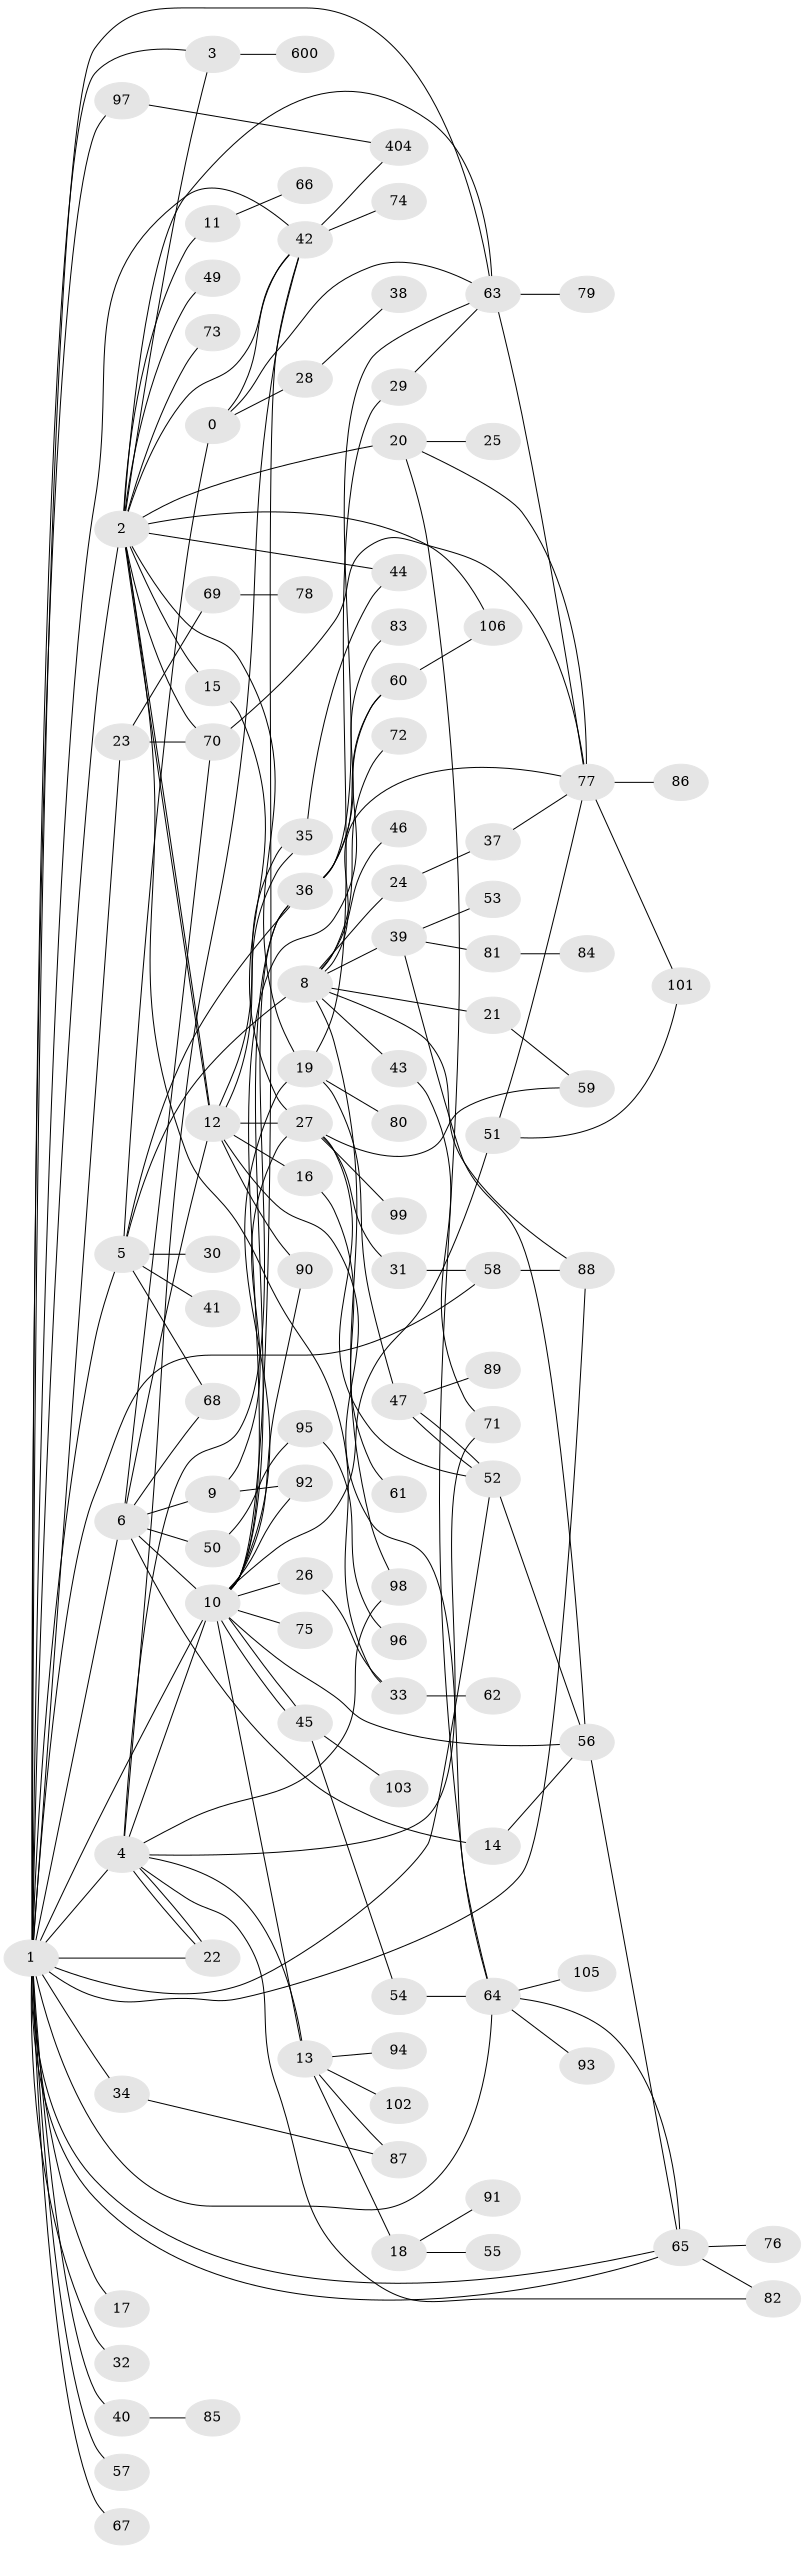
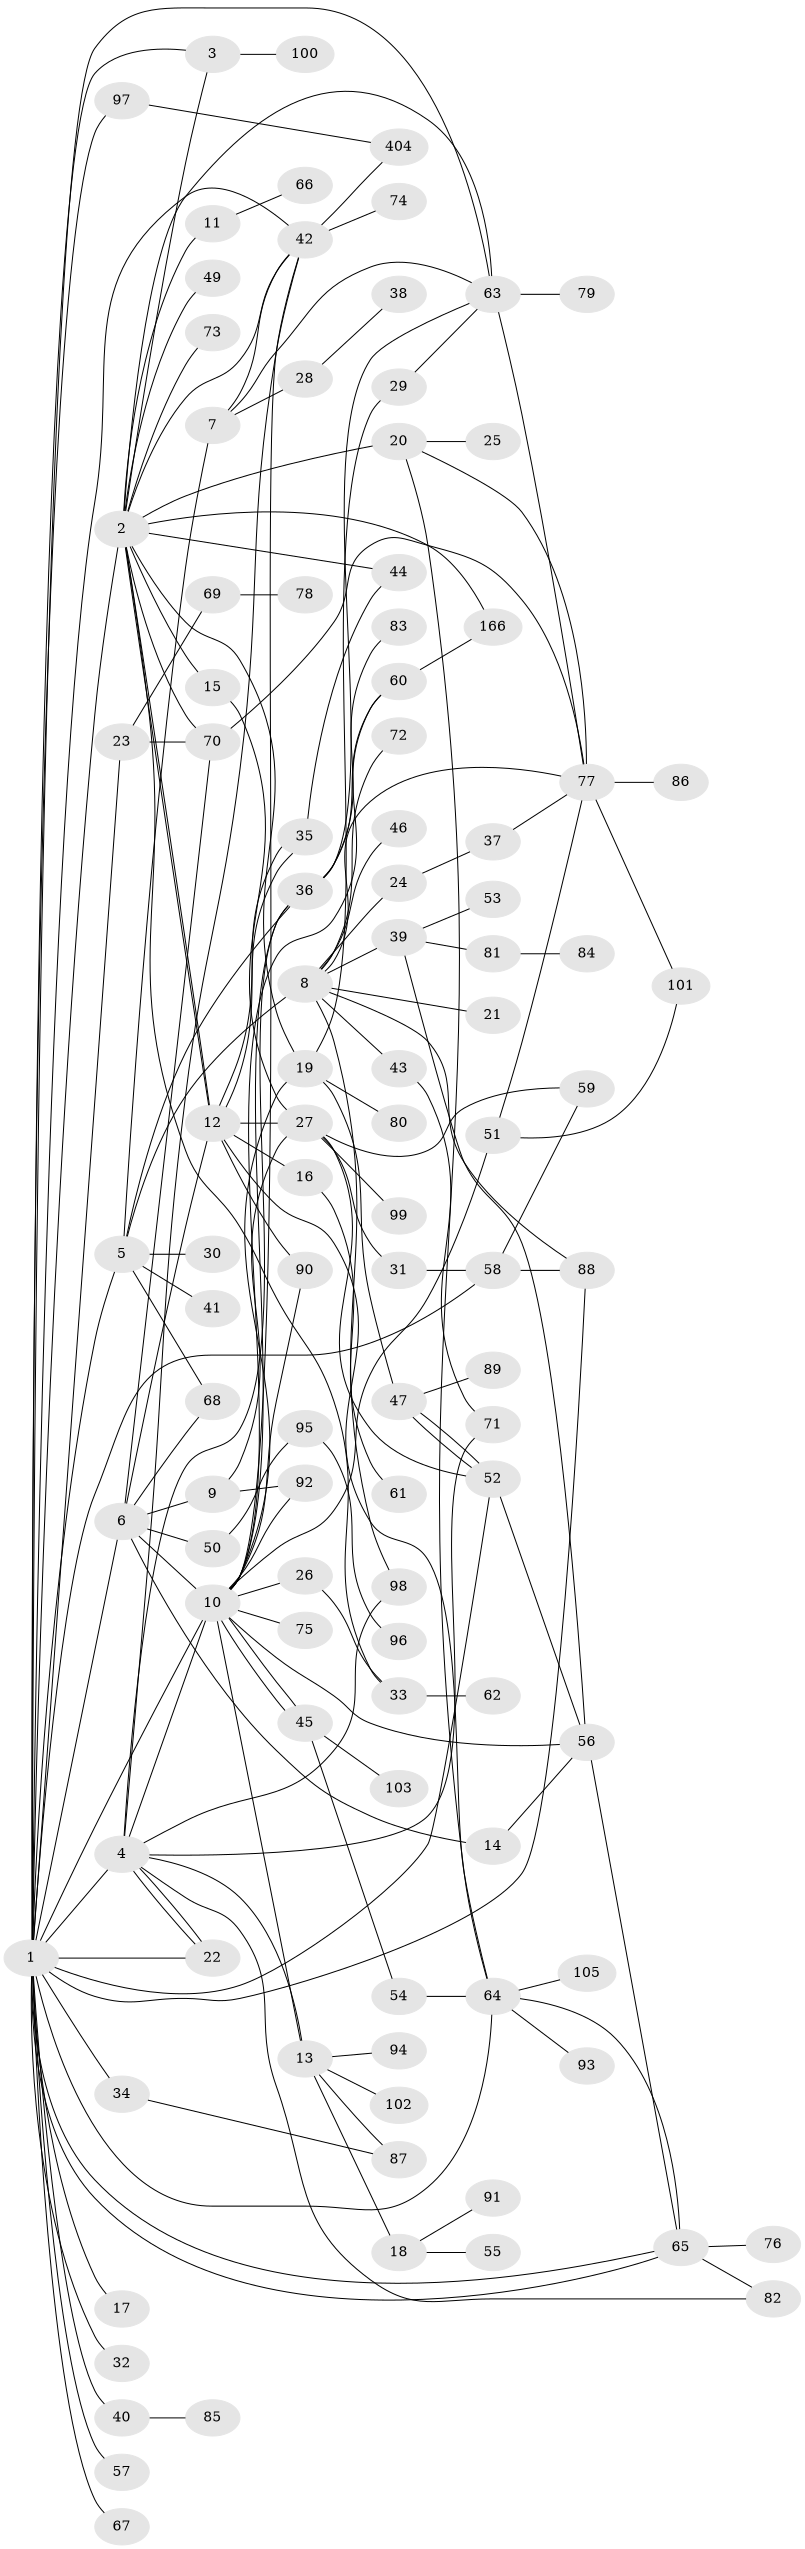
  graph {
    rankdir=LR
    node [color=gray90 style=filled]
    1
    2
    3
    4
    5
    6
    10
    17
    22
    23
    32
    34
    40
    42
    52
    57
    58
    63
    64
    65
    67
    88
    97
    11
    12
    15
    19
    20
    33
    44
    49
    70
    73
-   106
-   100 [label=600]
+   106 [label=166]
+   100
    13
    36
    71
    82
    98
-   7 [label=0]
+   7
    8
    30
    41
    68
    9
    14
    50
    92
    26
    45
    51
    56
    60
    75
    90
    69
    87
    85
    74
    n61 [label=404]
    59
    77
    79
    93
    105
    76
    66
    27
    16
    35
    29
    47
    80
    25
    62
    18
    94
    102
    83
    28
    21
    24
    39
    43
    46
    72
    95
    38
    37
    53
    81
    101
    86
    31
    99
    54
    103
    61
    55
    91
    89
    78
    84
    96
    1 -- 2
    1 -- 3
    1 -- 4
    1 -- 5
    1 -- 6
    1 -- 10
    1 -- 17
    1 -- 22
    1 -- 23
    1 -- 32
    1 -- 34
    1 -- 40
    1 -- 42
    1 -- 52
    1 -- 57
    1 -- 58
    1 -- 63
    1 -- 64
    1 -- 65
    1 -- 65
    1 -- 67
    1 -- 88
    1 -- 97
    2 -- 3
    2 -- 42
    2 -- 63
    2 -- 11
    2 -- 12
    2 -- 12
    2 -- 15
    2 -- 19
    2 -- 20
    2 -- 33
    2 -- 44
    2 -- 49
    2 -- 70
    2 -- 73
    2 -- 106
    3 -- 100
    4 -- 10
    4 -- 22
    4 -- 22
    4 -- 42
    4 -- 13
    4 -- 36
    4 -- 71
    4 -- 82
    4 -- 98
    5 -- 36
    5 -- 7
    5 -- 8
    5 -- 30
    5 -- 41
    5 -- 68
    6 -- 10
    6 -- 12
    6 -- 70
    6 -- 68
    6 -- 9
    6 -- 14
    6 -- 50
    10 -- 42
    10 -- 19
    10 -- 13
    10 -- 36
    10 -- 92
    10 -- 26
    10 -- 45
    10 -- 45
    10 -- 51
    10 -- 56
    10 -- 60
    10 -- 75
    10 -- 90
    23 -- 70
    23 -- 69
    34 -- 87
    40 -- 85
    42 -- 74
    42 -- n61
    52 -- 56
    58 -- 88
-   21 -- 59
+   58 -- 59
    63 -- 77
    63 -- 79
    64 -- 65
    64 -- 93
    64 -- 105
    65 -- 82
    65 -- 76
    97 -- n61
    11 -- 66
    12 -- 64
    12 -- 90
    12 -- 27
    12 -- 16
    12 -- 35
    12 -- 35
    15 -- 27
    19 -- 29
    19 -- 47
    19 -- 80
    20 -- 64
    20 -- 77
    20 -- 25
    33 -- 62
    70 -- 77
    13 -- 87
    13 -- 18
    13 -- 94
    13 -- 102
    36 -- 63
    36 -- 60
    36 -- 83
    7 -- 42
    7 -- 63
    7 -- 28
    8 -- 88
    8 -- 98
    8 -- 77
    8 -- 21
    8 -- 24
    8 -- 39
    8 -- 43
    8 -- 46
    8 -- 72
    9 -- 92
    9 -- 27
    14 -- 56
    50 -- 95
    26 -- 33
    45 -- 54
    45 -- 103
    51 -- 77
    51 -- 101
    56 -- 65
    60 -- 106
    69 -- 78
    77 -- 101
    77 -- 86
    27 -- 52
    27 -- 59
    27 -- 31
    27 -- 99
    16 -- 61
    35 -- 44
    29 -- 63
    47 -- 52
    47 -- 52
    47 -- 89
    18 -- 55
    18 -- 91
    28 -- 38
    24 -- 37
    39 -- 56
    39 -- 53
    39 -- 81
    43 -- 71
    95 -- 96
    37 -- 77
    81 -- 84
    31 -- 58
    54 -- 64
  }
